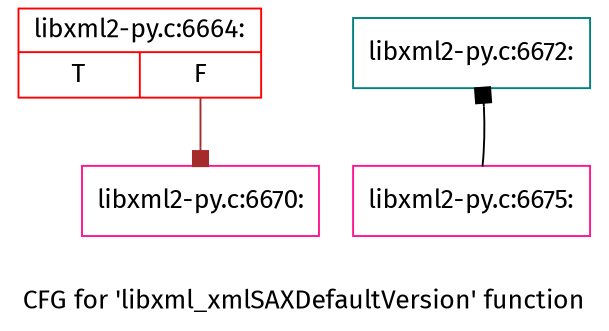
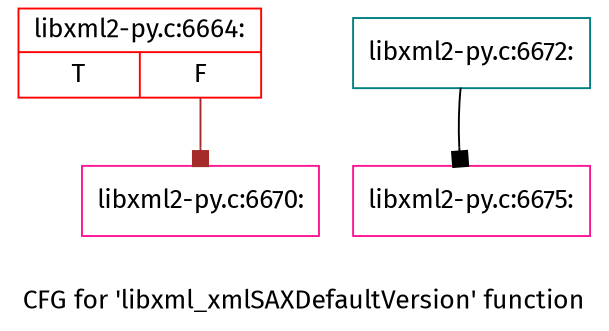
  digraph {
    fontname="Fira Sans"
    label="CFG for 'libxml_xmlSAXDefaultVersion' function"
    node [color=deeppink fontname="Fira Sans" shape=record]
    edge [arrowhead=box fontname="Fira Sans"]
    n1 [color=red label="{libxml2-py.c:6664:|{<s0>T|<s1>F}}"]
    n2 [label="{libxml2-py.c:6670:}"]
    n3 [color=teal label="{libxml2-py.c:6672:}"]
    n4 [label="{libxml2-py.c:6675:}"]
    n1 -> n2 [color=brown tailport=s1]
-   n4 -> n3 [color=black]
+   n3 -> n4 [color=black]
  }
